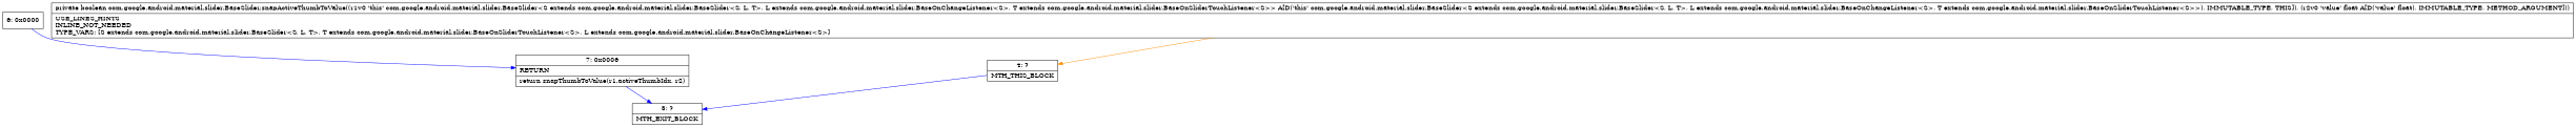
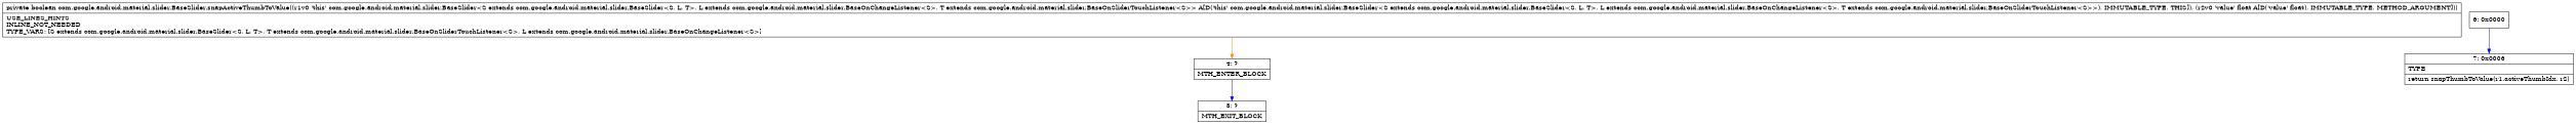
  digraph {
    node [shape=record]
    edge [color=blue]
-   n1 [label="{4\:\ ?|MTH_THIS_BLOCK\l}"]
+   n1 [label="{4\:\ ?|MTH_ENTER_BLOCK\l}"]
    n2 [label="{5\:\ ?|MTH_EXIT_BLOCK\l}"]
    n3 [label="{6\:\ 0x0000}"]
-   n4 [label="{7\:\ 0x0006|RETURN\l|return snapThumbToValue(r1.activeThumbIdx, r2)\l}"]
+   n4 [label="{7\:\ 0x0006|TYPE\l|return snapThumbToValue(r1.activeThumbIdx, r2)\l}"]
    n5 [label="{private boolean com.google.android.material.slider.BaseSlider.snapActiveThumbToValue((r1v0 'this' com.google.android.material.slider.BaseSlider\<S extends com.google.android.material.slider.BaseSlider\<S, L, T\>, L extends com.google.android.material.slider.BaseOnChangeListener\<S\>, T extends com.google.android.material.slider.BaseOnSliderTouchListener\<S\>\> A[D('this' com.google.android.material.slider.BaseSlider\<S extends com.google.android.material.slider.BaseSlider\<S, L, T\>, L extends com.google.android.material.slider.BaseOnChangeListener\<S\>, T extends com.google.android.material.slider.BaseOnSliderTouchListener\<S\>\>), IMMUTABLE_TYPE, THIS]), (r2v0 'value' float A[D('value' float), IMMUTABLE_TYPE, METHOD_ARGUMENT]))  | USE_LINES_HINTS\lINLINE_NOT_NEEDED\lTYPE_VARS: [S extends com.google.android.material.slider.BaseSlider\<S, L, T\>, T extends com.google.android.material.slider.BaseOnSliderTouchListener\<S\>, L extends com.google.android.material.slider.BaseOnChangeListener\<S\>]\l}"]
    n1 -> n2
    n3 -> n4
-   n4 -> n2
    n5 -> n1 [color=darkorange]
  }
